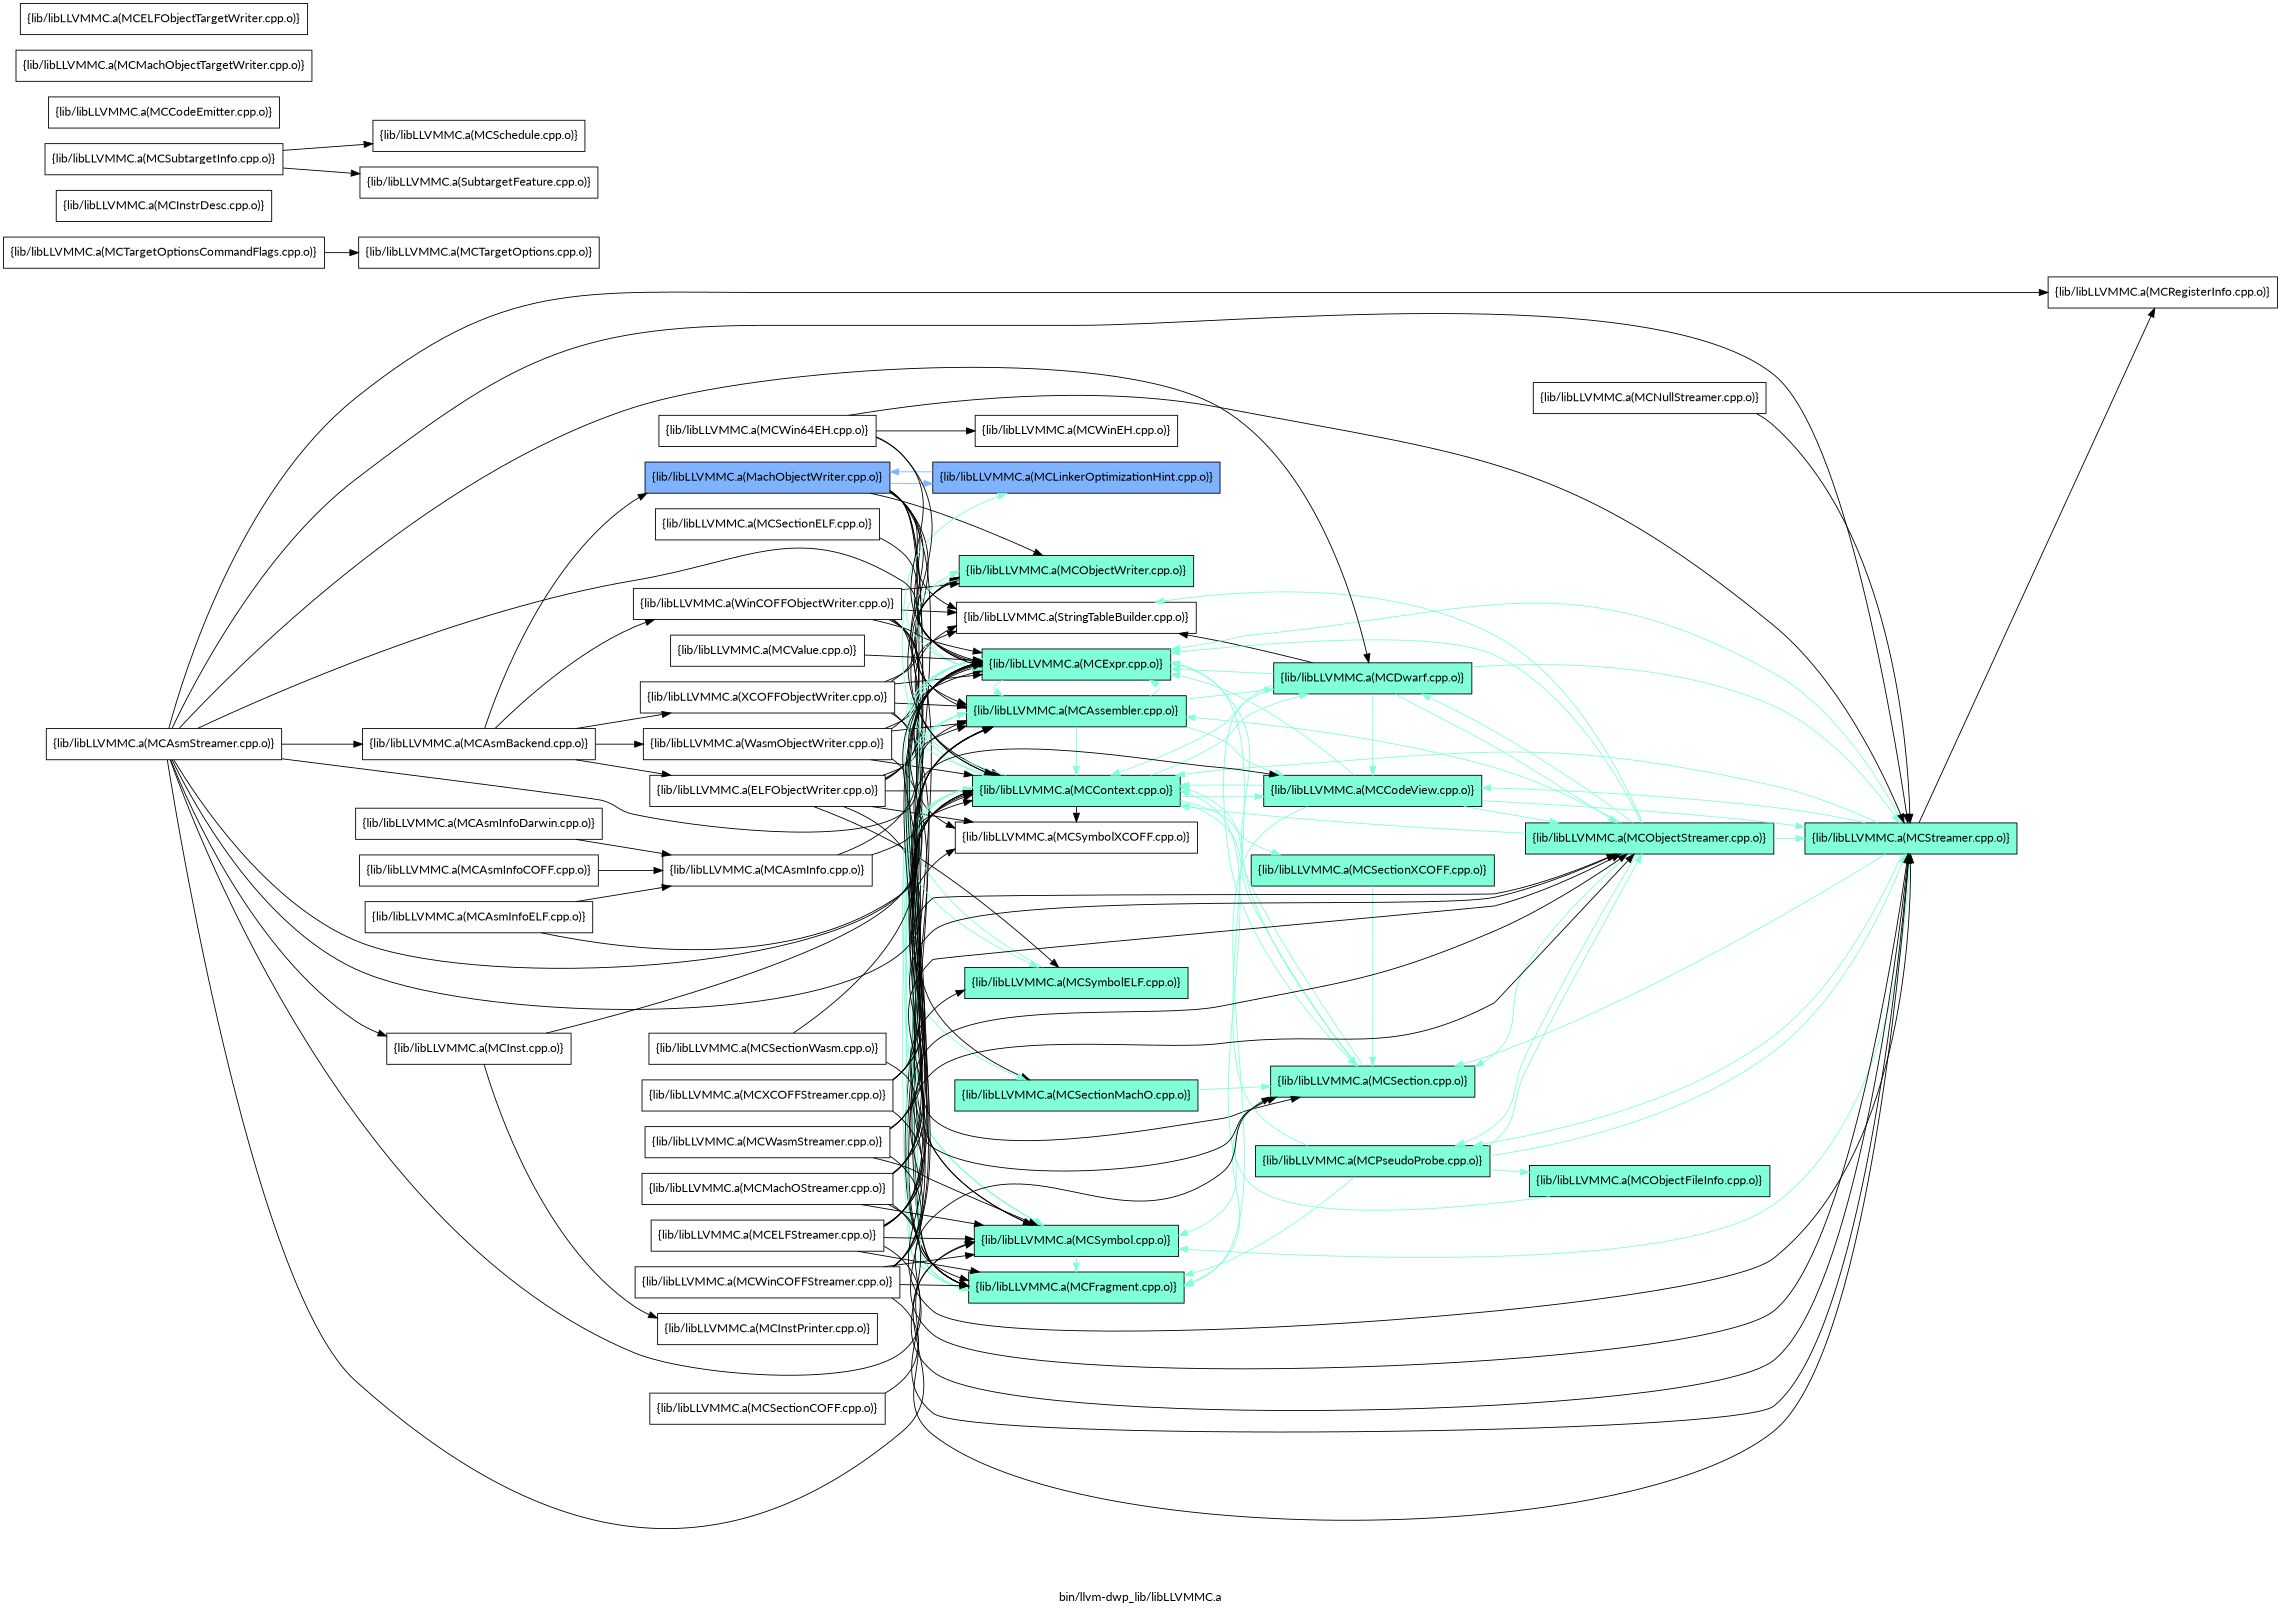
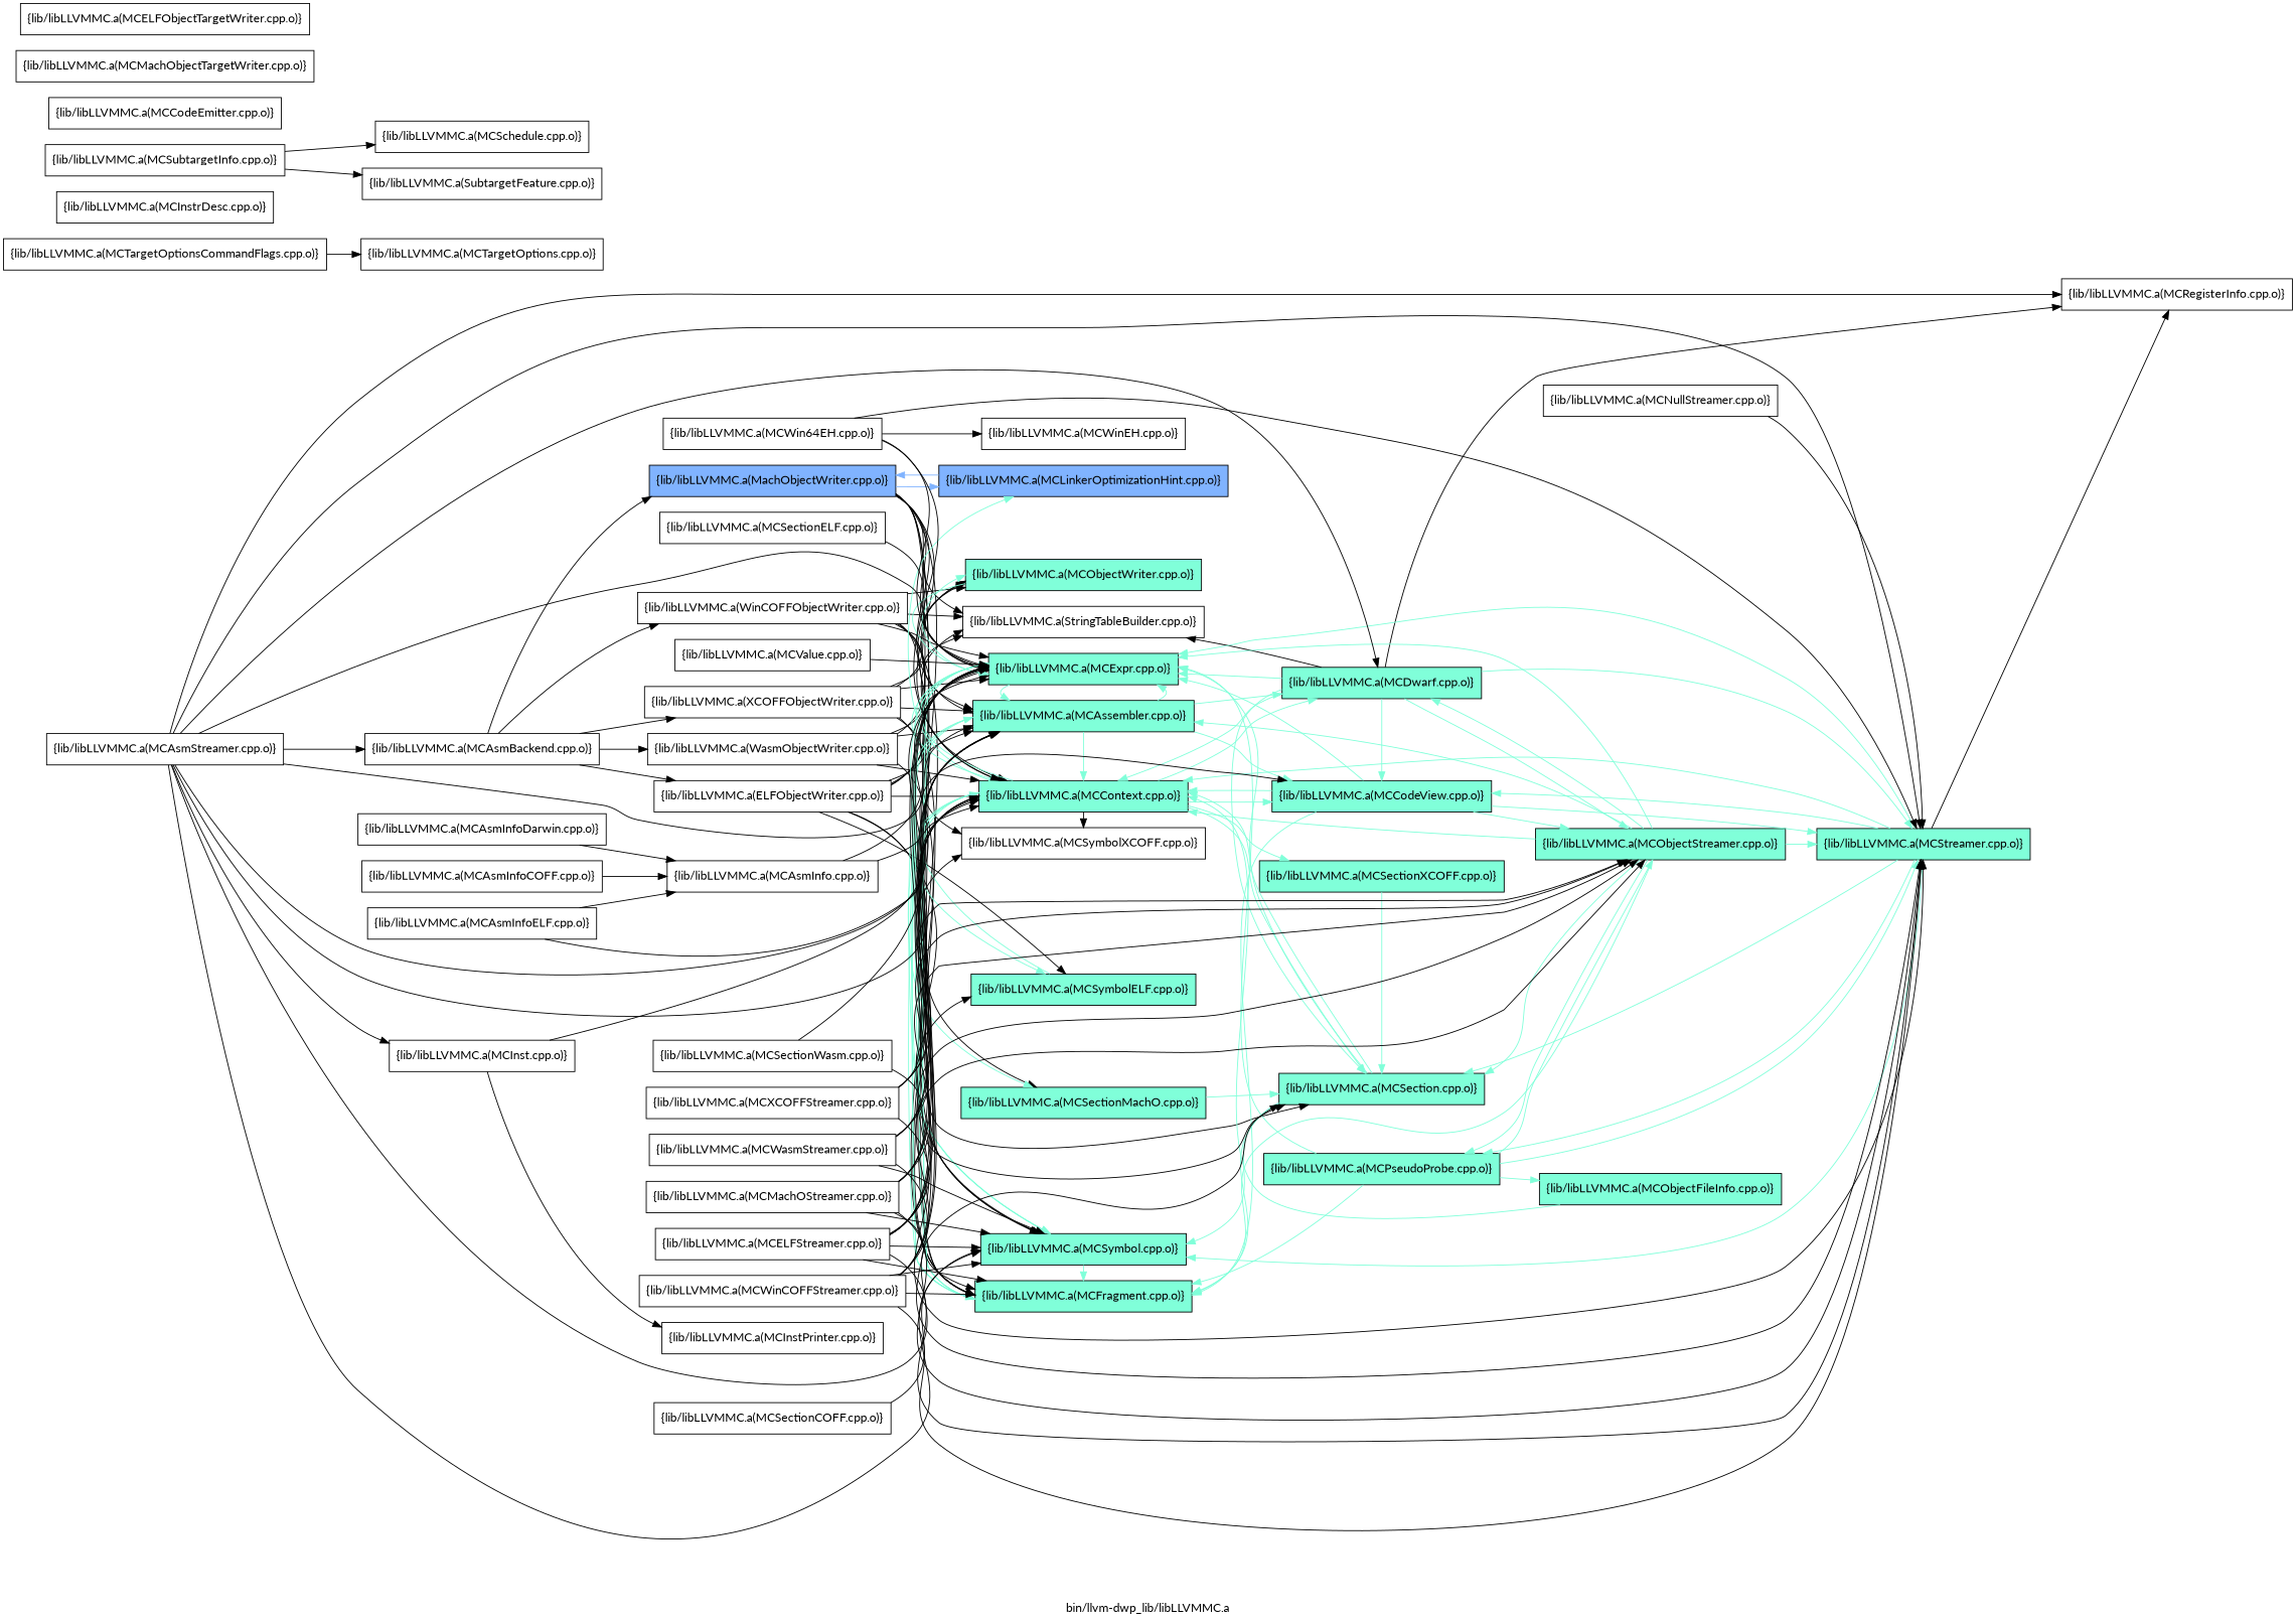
  digraph {
    fontname=Lato
    label="bin/llvm-dwp_lib/libLLVMMC.a"
    rankdir=LR
    node [fontname=Lato group=0 shape=box]
    edge [fontname=Lato]
    n1 [label="{lib/libLLVMMC.a(MCAsmBackend.cpp.o)}"]
    n2 [label="{lib/libLLVMMC.a(ELFObjectWriter.cpp.o)}"]
    n3 [fillcolor="0.600000 0.5 1" group=2 label="{lib/libLLVMMC.a(MachObjectWriter.cpp.o)}" style=filled]
    n4 [label="{lib/libLLVMMC.a(WasmObjectWriter.cpp.o)}"]
    n5 [label="{lib/libLLVMMC.a(WinCOFFObjectWriter.cpp.o)}"]
    n6 [label="{lib/libLLVMMC.a(XCOFFObjectWriter.cpp.o)}"]
    n7 [fillcolor="0.450000 0.5 1" group=1 label="{lib/libLLVMMC.a(MCAssembler.cpp.o)}" style=filled]
    n8 [fillcolor="0.450000 0.5 1" group=1 label="{lib/libLLVMMC.a(MCContext.cpp.o)}" style=filled]
    n9 [fillcolor="0.450000 0.5 1" group=1 label="{lib/libLLVMMC.a(MCExpr.cpp.o)}" style=filled]
    n10 [fillcolor="0.450000 0.5 1" group=1 label="{lib/libLLVMMC.a(MCFragment.cpp.o)}" style=filled]
    n11 [fillcolor="0.450000 0.5 1" group=1 label="{lib/libLLVMMC.a(MCObjectWriter.cpp.o)}" style=filled]
    n12 [fillcolor="0.450000 0.5 1" group=1 label="{lib/libLLVMMC.a(MCSymbol.cpp.o)}" style=filled]
    n13 [fillcolor="0.450000 0.5 1" group=1 label="{lib/libLLVMMC.a(MCSymbolELF.cpp.o)}" style=filled]
    n14 [label="{lib/libLLVMMC.a(StringTableBuilder.cpp.o)}"]
    n15 [fillcolor="0.450000 0.5 1" group=1 label="{lib/libLLVMMC.a(MCSectionMachO.cpp.o)}" style=filled]
    n16 [fillcolor="0.600000 0.5 1" group=2 label="{lib/libLLVMMC.a(MCLinkerOptimizationHint.cpp.o)}" style=filled]
    n17 [label="{lib/libLLVMMC.a(MCSymbolXCOFF.cpp.o)}"]
    n18 [fillcolor="0.450000 0.5 1" group=1 label="{lib/libLLVMMC.a(MCCodeView.cpp.o)}" style=filled]
    n19 [fillcolor="0.450000 0.5 1" group=1 label="{lib/libLLVMMC.a(MCDwarf.cpp.o)}" style=filled]
    n20 [fillcolor="0.450000 0.5 1" group=1 label="{lib/libLLVMMC.a(MCPseudoProbe.cpp.o)}" style=filled]
    n21 [fillcolor="0.450000 0.5 1" group=1 label="{lib/libLLVMMC.a(MCSection.cpp.o)}" style=filled]
    n22 [fillcolor="0.450000 0.5 1" group=1 label="{lib/libLLVMMC.a(MCSectionXCOFF.cpp.o)}" style=filled]
    n23 [fillcolor="0.450000 0.5 1" group=1 label="{lib/libLLVMMC.a(MCObjectStreamer.cpp.o)}" style=filled]
    n24 [fillcolor="0.450000 0.5 1" group=1 label="{lib/libLLVMMC.a(MCStreamer.cpp.o)}" style=filled]
    n25 [label="{lib/libLLVMMC.a(MCRegisterInfo.cpp.o)}"]
    n26 [fillcolor="0.450000 0.5 1" group=1 label="{lib/libLLVMMC.a(MCObjectFileInfo.cpp.o)}" style=filled]
    n27 [label="{lib/libLLVMMC.a(MCELFStreamer.cpp.o)}"]
    n28 [label="{lib/libLLVMMC.a(MCMachOStreamer.cpp.o)}"]
    n29 [label="{lib/libLLVMMC.a(MCTargetOptions.cpp.o)}"]
    n30 [label="{lib/libLLVMMC.a(MCTargetOptionsCommandFlags.cpp.o)}"]
    n31 [label="{lib/libLLVMMC.a(MCWasmStreamer.cpp.o)}"]
    n32 [label="{lib/libLLVMMC.a(MCXCOFFStreamer.cpp.o)}"]
    n33 [label="{lib/libLLVMMC.a(MCInstrDesc.cpp.o)}"]
    n34 [label="{lib/libLLVMMC.a(MCSubtargetInfo.cpp.o)}"]
    n35 [label="{lib/libLLVMMC.a(MCSchedule.cpp.o)}"]
    n36 [label="{lib/libLLVMMC.a(SubtargetFeature.cpp.o)}"]
    n37 [label="{lib/libLLVMMC.a(MCInstPrinter.cpp.o)}"]
    n38 [label="{lib/libLLVMMC.a(MCAsmInfo.cpp.o)}"]
    n39 [label="{lib/libLLVMMC.a(MCInst.cpp.o)}"]
    n40 [label="{lib/libLLVMMC.a(MCAsmInfoCOFF.cpp.o)}"]
    n41 [label="{lib/libLLVMMC.a(MCAsmInfoDarwin.cpp.o)}"]
    n42 [label="{lib/libLLVMMC.a(MCAsmInfoELF.cpp.o)}"]
    n43 [label="{lib/libLLVMMC.a(MCCodeEmitter.cpp.o)}"]
    n44 [label="{lib/libLLVMMC.a(MCMachObjectTargetWriter.cpp.o)}"]
    n45 [label="{lib/libLLVMMC.a(MCELFObjectTargetWriter.cpp.o)}"]
    n46 [label="{lib/libLLVMMC.a(MCValue.cpp.o)}"]
    n47 [label="{lib/libLLVMMC.a(MCWin64EH.cpp.o)}"]
    n48 [label="{lib/libLLVMMC.a(MCWinEH.cpp.o)}"]
    n49 [label="{lib/libLLVMMC.a(MCWinCOFFStreamer.cpp.o)}"]
    n50 [label="{lib/libLLVMMC.a(MCSectionCOFF.cpp.o)}"]
    n51 [label="{lib/libLLVMMC.a(MCSectionELF.cpp.o)}"]
    n52 [label="{lib/libLLVMMC.a(MCSectionWasm.cpp.o)}"]
    n53 [label="{lib/libLLVMMC.a(MCAsmStreamer.cpp.o)}"]
    n54 [label="{lib/libLLVMMC.a(MCNullStreamer.cpp.o)}"]
    subgraph sub_1 {
      rank=same
      n1
    }
    subgraph sub_2 {
      rank=same
      n2
      n3
      n4
      n5
      n6
    }
    subgraph sub_3 {
      rank=same
      n7
      n8
      n9
      n10
      n11
      n12
      n13
      n14
      n15
      n16
      n17
    }
    subgraph sub_4 {
      rank=same
      n18
      n19
      n20
      n21
      n22
    }
    subgraph sub_5 {
      rank=same
      n1
    }
    subgraph sub_6 {
      rank=same
      n2
      n3
      n4
      n5
      n6
    }
    subgraph sub_7 {
      rank=same
      n7
      n8
      n9
      n10
      n11
      n12
      n13
      n14
      n15
      n16
      n17
    }
    subgraph sub_8 {
      rank=same
      n18
      n19
      n20
      n21
      n22
    }
    n1 -> n2
    n1 -> n3
    n1 -> n4
    n1 -> n5
    n1 -> n6
    n2 -> n7
    n2 -> n8
    n2 -> n9
    n2 -> n10
    n2 -> n11
-   n2 -> n17
+   n2 -> n12
    n2 -> n13
    n2 -> n14
    n3 -> n7
    n3 -> n8
    n3 -> n9
    n3 -> n10
-   n3 -> n11
    n3 -> n12
    n3 -> n14
    n3 -> n15
    n3 -> n16 [color="0.600000 0.5 1"]
    n3 -> n21
    n4 -> n7
    n4 -> n8
    n4 -> n9
    n4 -> n10
    n4 -> n11
    n5 -> n7
    n5 -> n8
    n5 -> n9
    n5 -> n10
    n5 -> n11
    n5 -> n12
    n5 -> n14
    n6 -> n7
    n6 -> n9
    n6 -> n10
    n6 -> n11
    n6 -> n14
    n6 -> n17
    n7 -> n8 [color="0.450000 0.5 1"]
    n7 -> n9 [color="0.450000 0.5 1"]
    n7 -> n10 [color="0.450000 0.5 1"]
    n7 -> n12 [color="0.450000 0.5 1"]
    n7 -> n18 [color="0.450000 0.5 1"]
    n7 -> n19 [color="0.450000 0.5 1"]
    n8 -> n9 [color="0.450000 0.5 1"]
    n8 -> n10 [color="0.450000 0.5 1"]
    n8 -> n12 [color="0.450000 0.5 1"]
    n8 -> n13 [color="0.450000 0.5 1"]
    n8 -> n15 [color="0.450000 0.5 1"]
    n8 -> n16 [color="0.450000 0.5 1"]
    n8 -> n17
    n8 -> n18 [color="0.450000 0.5 1"]
    n8 -> n19 [color="0.450000 0.5 1"]
    n8 -> n21 [color="0.450000 0.5 1"]
    n8 -> n22 [color="0.450000 0.5 1"]
    n9 -> n7 [color="0.450000 0.5 1"]
    n9 -> n8 [color="0.450000 0.5 1"]
    n9 -> n10 [color="0.450000 0.5 1"]
    n9 -> n11 [color="0.450000 0.5 1"]
    n9 -> n12 [color="0.450000 0.5 1"]
    n10 -> n7 [color="0.450000 0.5 1"]
    n10 -> n8 [color="0.450000 0.5 1"]
    n10 -> n9 [color="0.450000 0.5 1"]
    n11 -> n9 [color="0.450000 0.5 1"]
    n12 -> n10 [color="0.450000 0.5 1"]
    n13 -> n9 [color="0.450000 0.5 1"]
    n15 -> n21 [color="0.450000 0.5 1"]
    n16 -> n3 [color="0.600000 0.5 1"]
    n18 -> n8 [color="0.450000 0.5 1"]
    n18 -> n9 [color="0.450000 0.5 1"]
    n18 -> n10 [color="0.450000 0.5 1"]
    n18 -> n23 [color="0.450000 0.5 1"]
    n18 -> n24 [color="0.450000 0.5 1"]
    n19 -> n8 [color="0.450000 0.5 1"]
    n19 -> n9 [color="0.450000 0.5 1"]
    n19 -> n14
    n19 -> n18 [color="0.450000 0.5 1"]
    n19 -> n21 [color="0.450000 0.5 1"]
    n19 -> n23 [color="0.450000 0.5 1"]
    n19 -> n24 [color="0.450000 0.5 1"]
+   n19 -> n25
    n20 -> n9 [color="0.450000 0.5 1"]
    n20 -> n10 [color="0.450000 0.5 1"]
    n20 -> n23 [color="0.450000 0.5 1"]
    n20 -> n24 [color="0.450000 0.5 1"]
    n20 -> n26 [color="0.450000 0.5 1"]
    n21 -> n8 [color="0.450000 0.5 1"]
    n21 -> n9 [color="0.450000 0.5 1"]
    n21 -> n10 [color="0.450000 0.5 1"]
    n21 -> n12 [color="0.450000 0.5 1"]
    n22 -> n21 [color="0.450000 0.5 1"]
    n23 -> n7 [color="0.450000 0.5 1"]
    n23 -> n8 [color="0.450000 0.5 1"]
    n23 -> n9 [color="0.450000 0.5 1"]
-   n23 -> n14 [color="0.450000 0.5 1"]
+   n23 -> n10 [color="0.450000 0.5 1"]
    n23 -> n19 [color="0.450000 0.5 1"]
    n23 -> n20 [color="0.450000 0.5 1"]
    n23 -> n21 [color="0.450000 0.5 1"]
    n23 -> n24 [color="0.450000 0.5 1"]
    n24 -> n8 [color="0.450000 0.5 1"]
    n24 -> n9 [color="0.450000 0.5 1"]
    n24 -> n12 [color="0.450000 0.5 1"]
    n24 -> n18 [color="0.450000 0.5 1"]
    n24 -> n20 [color="0.450000 0.5 1"]
    n24 -> n21 [color="0.450000 0.5 1"]
    n24 -> n25
    n26 -> n8 [color="0.450000 0.5 1"]
    n27 -> n7
    n27 -> n8
    n27 -> n9
    n27 -> n10
    n27 -> n12
    n27 -> n13
    n27 -> n23
    n27 -> n24
    n28 -> n7
    n28 -> n8
    n28 -> n9
    n28 -> n10
    n28 -> n12
    n28 -> n23
    n28 -> n24
    n30 -> n29
    n31 -> n7
    n31 -> n9
    n31 -> n12
    n31 -> n23
    n31 -> n24
    n32 -> n7
    n32 -> n17
    n32 -> n23
    n32 -> n24
    n34 -> n35
    n34 -> n36
    n38 -> n8
    n38 -> n9
    n39 -> n9
    n39 -> n37
    n40 -> n38
    n41 -> n38
    n42 -> n8
    n42 -> n38
    n46 -> n9
    n47 -> n8
    n47 -> n9
    n47 -> n24
    n47 -> n48
    n49 -> n7
    n49 -> n8
    n49 -> n9
    n49 -> n10
    n49 -> n12
    n49 -> n23
    n49 -> n24
    n50 -> n12
    n51 -> n9
    n52 -> n9
    n52 -> n21
    n53 -> n1
    n53 -> n7
    n53 -> n8
    n53 -> n9
    n53 -> n12
    n53 -> n18
    n53 -> n19
    n53 -> n21
    n53 -> n24
    n53 -> n25
    n53 -> n39
    n54 -> n24
  }
